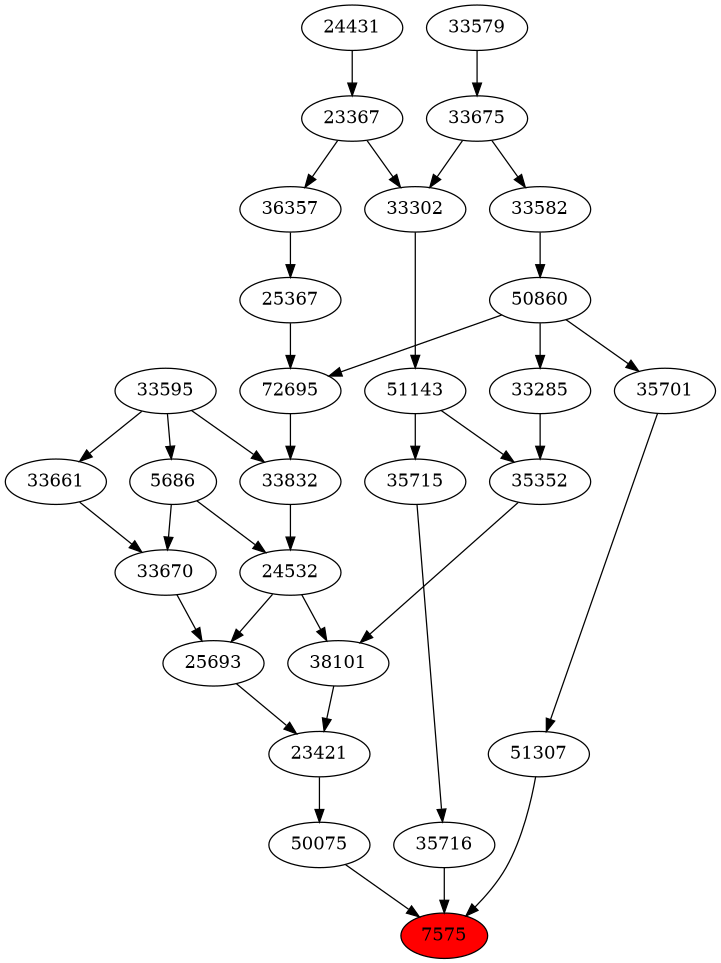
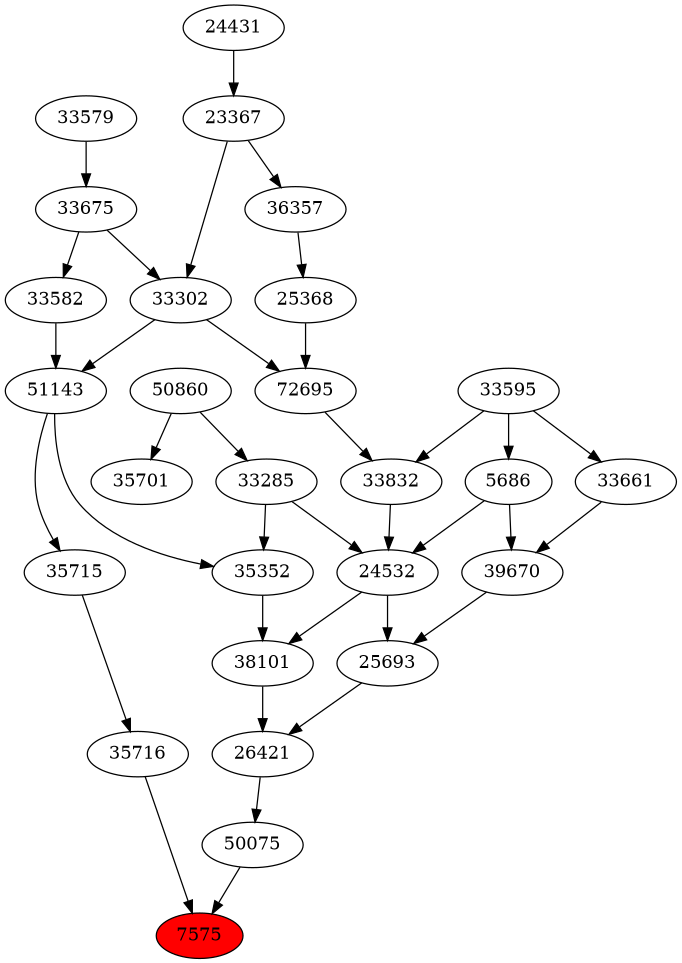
  strict digraph {
    n1 [fillcolor=red label=7575 style=filled]
    n2 [label=50075]
    n3 [label=35716]
-   n4 [label=51307]
-   n5 [label=23421]
+   n5 [label=26421]
    n6 [label=35715]
    n7 [label=35701]
    n8 [label=25693]
    n9 [label=38101]
    n10 [label=51143]
    n11 [label=35352]
    n12 [label=50860]
    n13 [label=33285]
    n14 [label=72695]
    n15 [label=24532]
    n16 [label=33832]
-   n17 [label=33670]
+   n17 [label=39670]
    n18 [label=33302]
    n19 [label=33582]
    n20 [label=5686]
    n21 [label=33661]
    n22 [label=33675]
    n23 [label=33595]
    n24 [label=33579]
-   n25 [label=25367]
+   n25 [label=25368]
    n26 [label=23367]
    n27 [label=36357]
    n28 [label=24431]
    n2 -> n1
    n3 -> n1
-   n4 -> n1
    n5 -> n2
    n6 -> n3
-   n7 -> n4
    n8 -> n5
    n9 -> n5
    n10 -> n6
    n10 -> n11
    n11 -> n9
    n12 -> n7
    n12 -> n13
-   n12 -> n14
+   n18 -> n14
    n13 -> n11
+   n13 -> n15
    n14 -> n16
    n15 -> n8
    n15 -> n9
    n16 -> n15
    n17 -> n8
    n18 -> n10
-   n19 -> n12
+   n19 -> n10
    n20 -> n15
    n20 -> n17
    n21 -> n17
    n22 -> n18
    n22 -> n19
    n23 -> n16
    n23 -> n20
    n23 -> n21
    n24 -> n22
    n25 -> n14
    n26 -> n18
    n26 -> n27
    n27 -> n25
    n28 -> n26
  }
